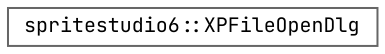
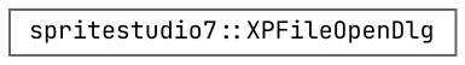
  digraph {
    rankdir=LR
    fontname="JetBrains Mono"
-   n1 [color=grey40 fillcolor=white fontname="JetBrains Mono" fontsize=10 height=0.2 label="spritestudio6::XPFileOpenDlg" shape=box style=filled width=0.4]
+   n1 [color=grey40 fillcolor=white fontname="JetBrains Mono" fontsize=10 height=0.2 label="spritestudio7::XPFileOpenDlg" shape=box style=filled width=0.4]
  }
